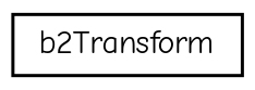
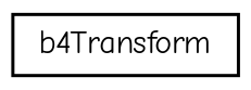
  digraph {
    rankdir=TB
    fontname="Comic Neue"
-   n1 [color=black fillcolor=white fontname="Comic Neue" fontsize=10 height=0.2 label=b2Transform shape=record style=filled width=0.4]
+   n1 [color=black fillcolor=white fontname="Comic Neue" fontsize=10 height=0.2 label=b4Transform shape=record style=filled width=0.4]
  }
